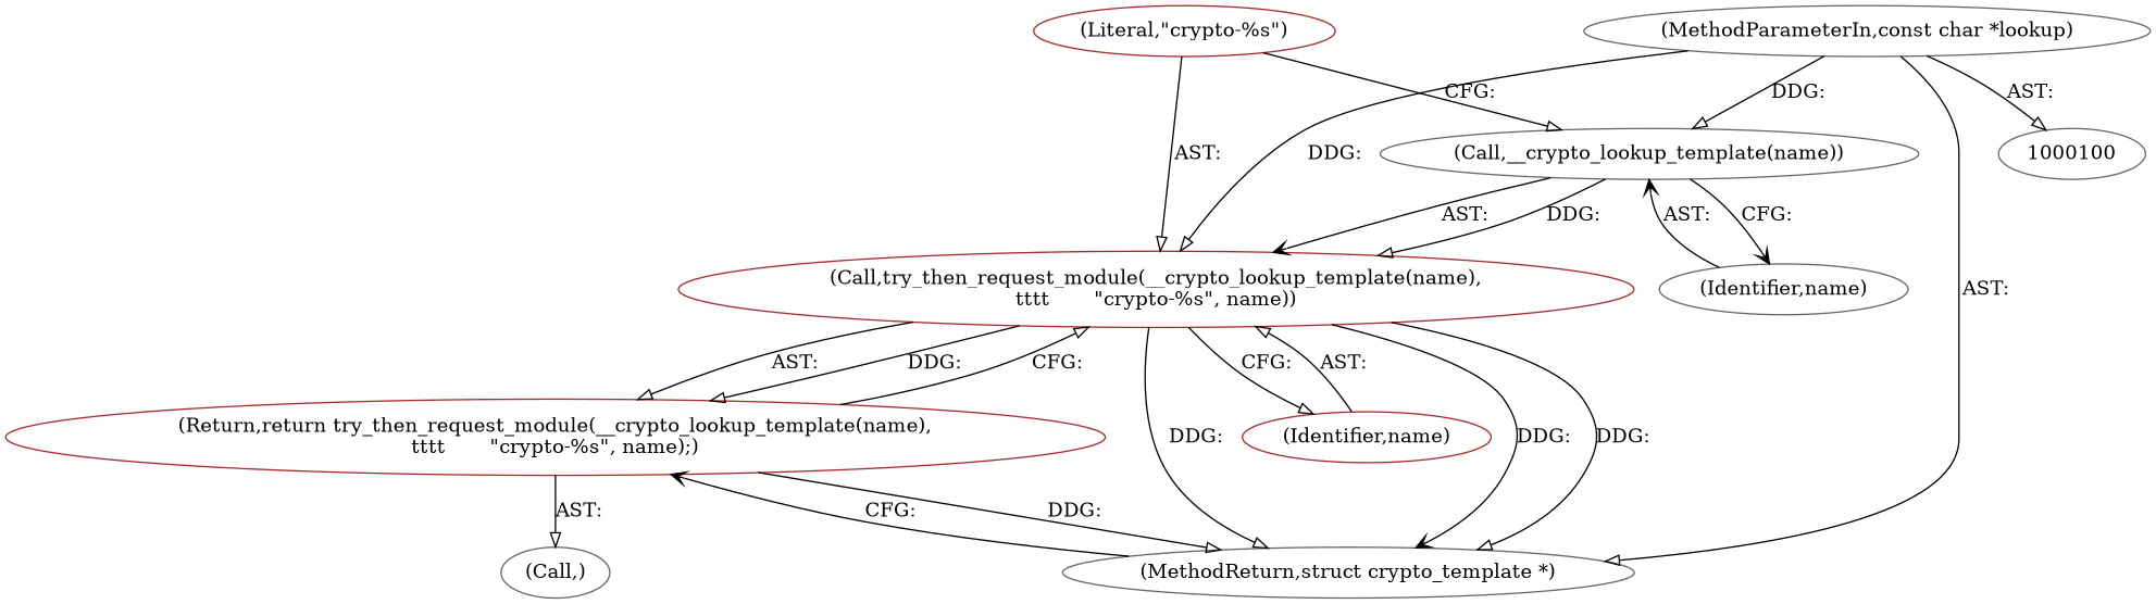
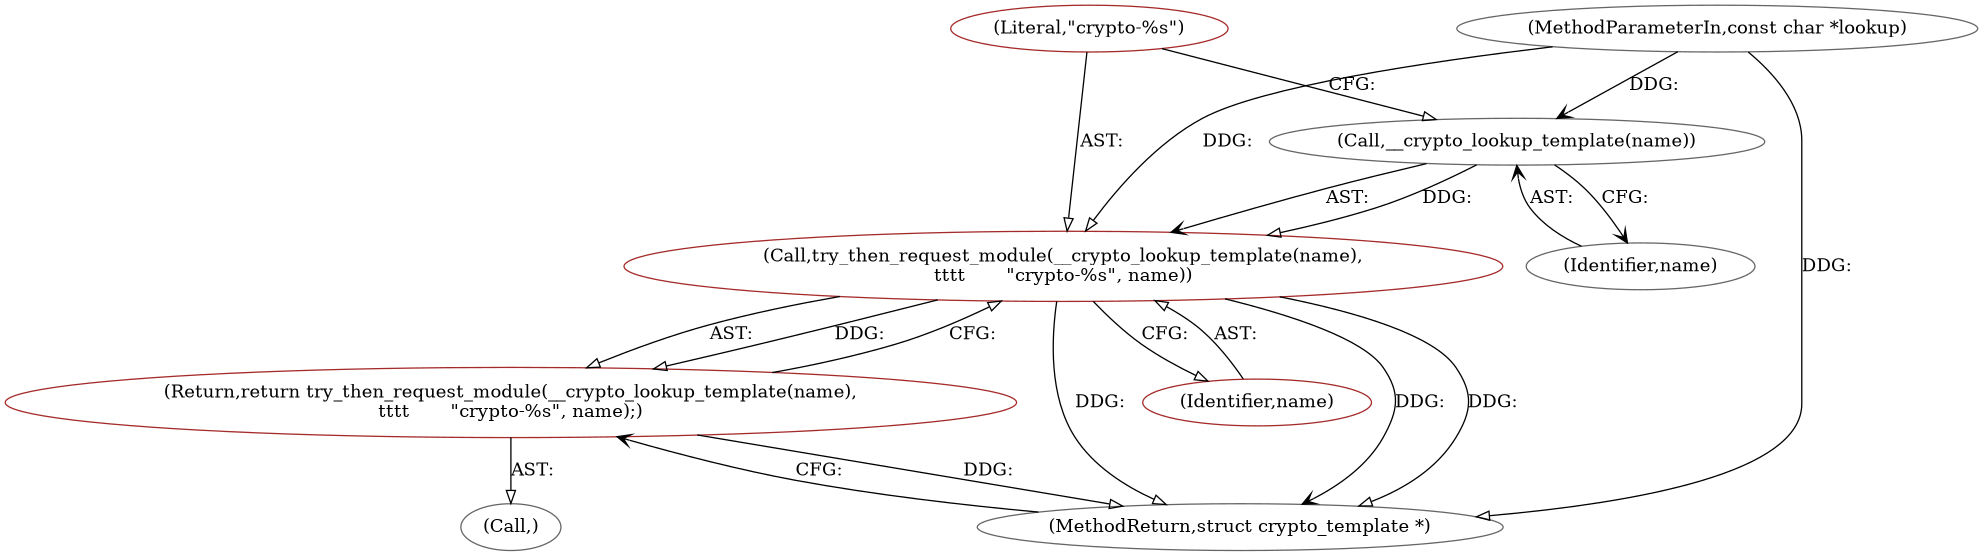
  digraph {
    node [color=gray40]
    edge [arrowhead=onormal]
    n1 [color=brown label="(Call,try_then_request_module(__crypto_lookup_template(name),\n\t\t\t\t       \"crypto-%s\", name))"]
    n2 [color=brown label="(Return,return try_then_request_module(__crypto_lookup_template(name),\n\t\t\t\t       \"crypto-%s\", name);)"]
    n3 [color=brown label="(Identifier,name)"]
    n4 [label="(MethodReturn,struct crypto_template *)"]
    n5 [label="(Call,)"]
    n6 [label="(Call,__crypto_lookup_template(name))"]
    n7 [label="(Identifier,name)"]
    n8 [label="(MethodParameterIn,const char *lookup)"]
-   1000100
    n10 [color=brown label="(Literal,\"crypto-%s\")"]
    n1 -> n2 [label="AST: "]
    n1 -> n2 [label="DDG: "]
    n1 -> n3 [label="CFG: "]
    n1 -> n4 [label="DDG: "]
    n1 -> n4 [arrowhead=vee label="DDG: "]
    n1 -> n4 [label="DDG: "]
    n2 -> n1 [label="CFG: "]
    n2 -> n4 [label="DDG: "]
    n2 -> n5 [label="AST: "]
    n3 -> n1 [label="AST: "]
    n4 -> n2 [arrowhead=vee label="CFG: "]
    n6 -> n1 [arrowhead=vee label="AST: "]
    n6 -> n1 [label="DDG: "]
    n6 -> n7 [arrowhead=vee label="CFG: "]
    n7 -> n6 [arrowhead=vee label="AST: "]
    n8 -> n1 [label="DDG: "]
-   n8 -> n4 [label="AST: "]
-   n8 -> n6 [label="DDG: "]
-   n8 -> 1000100 [label="AST: "]
+   n8 -> n4 [label="DDG: "]
+   n8 -> n6 [arrowhead=vee label="DDG: "]
    n10 -> n1 [label="AST: "]
    n10 -> n6 [label="CFG: "]
  }
